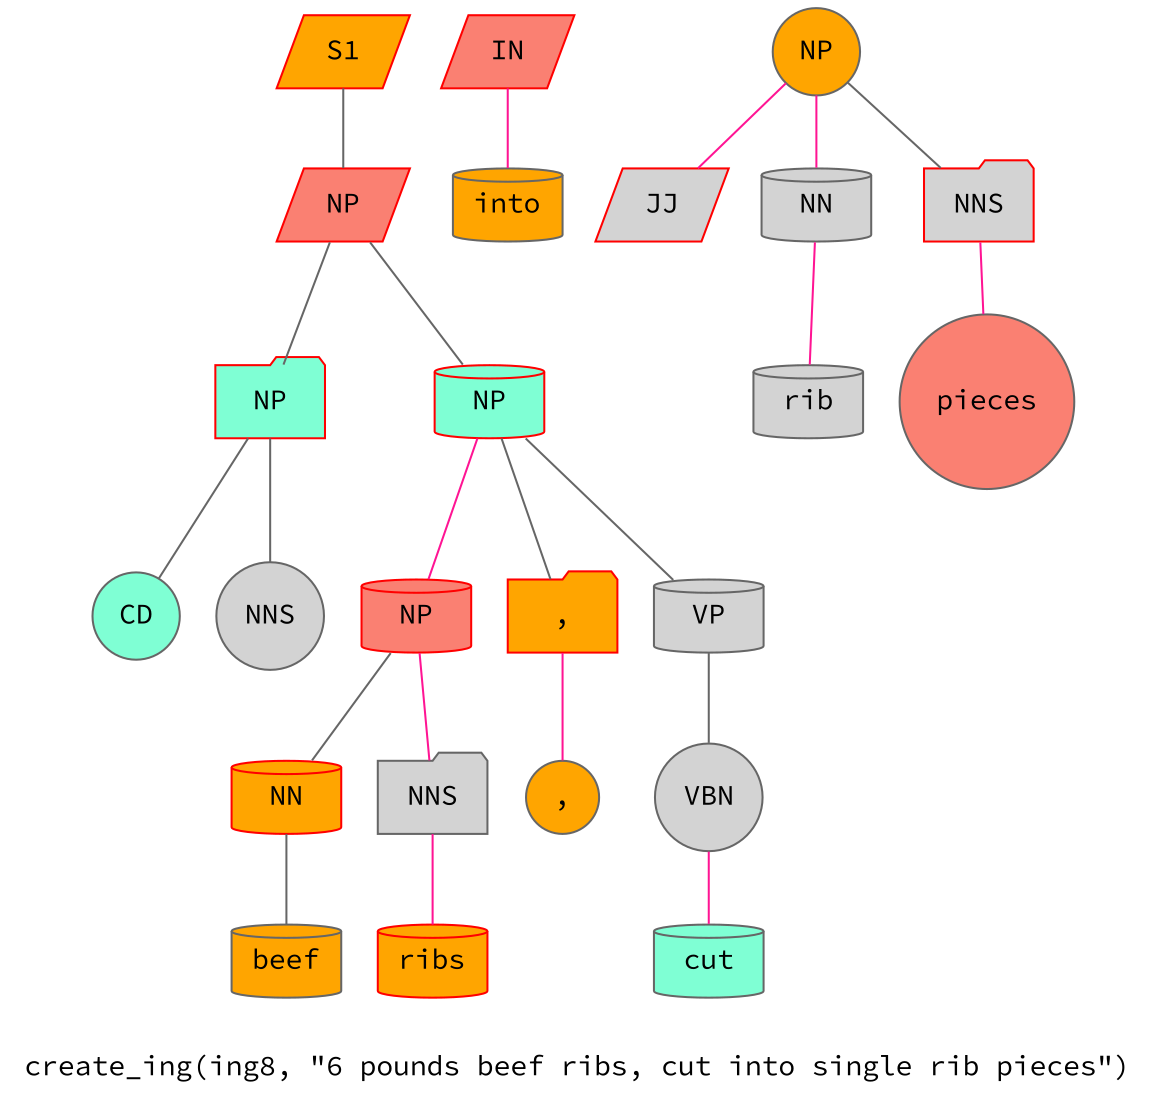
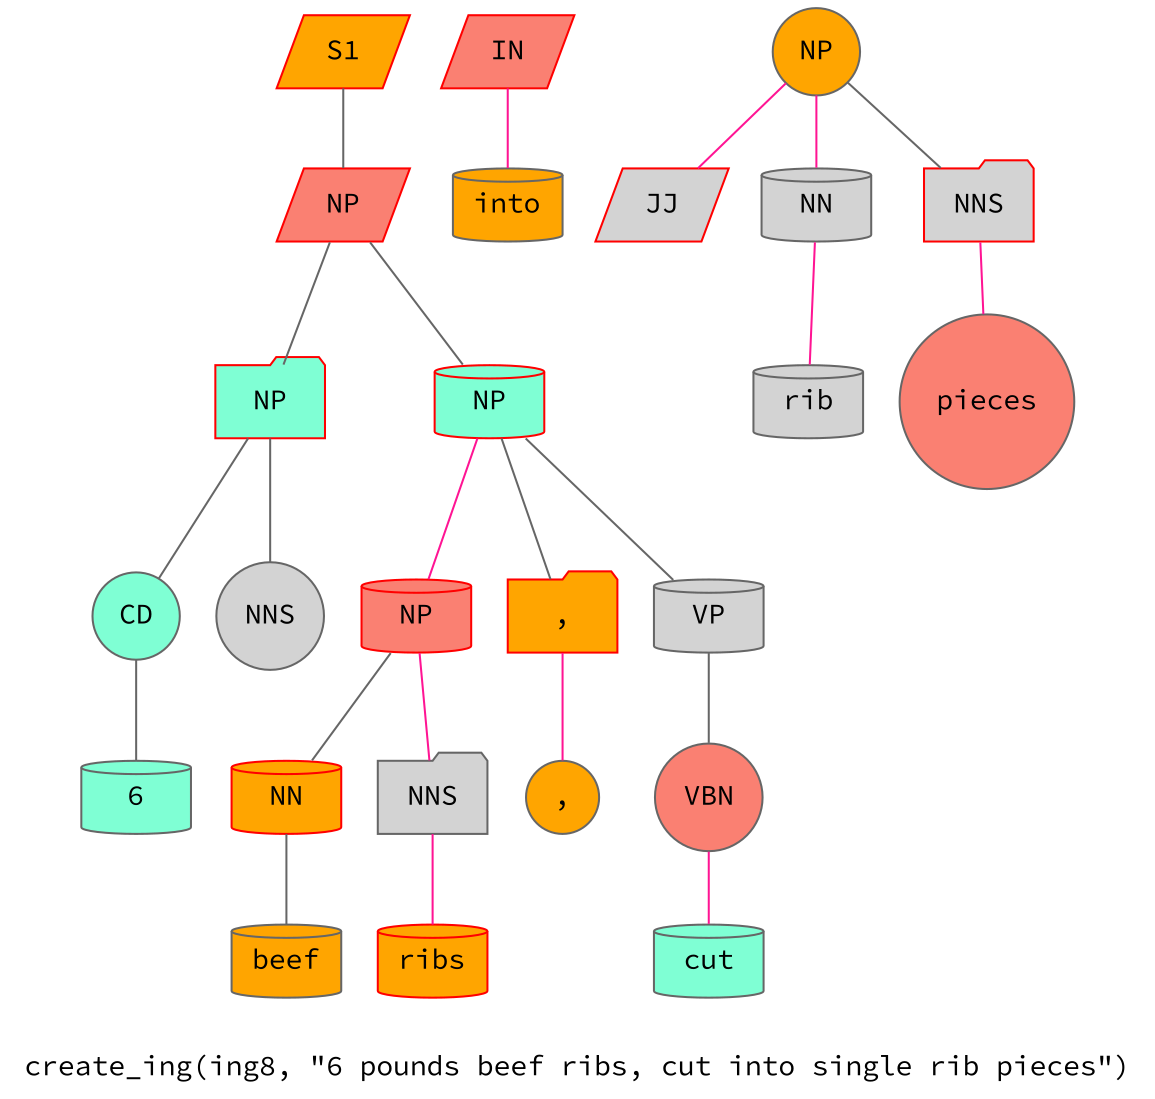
  graph {
    fontname="Source Code Pro"
    label="create_ing(ing8, \"6 pounds beef ribs, cut into single rib pieces\")"
    node [color=gray40 fillcolor=orange fontname="Source Code Pro" shape=cylinder style=filled]
    edge [color=gray40 fontname="Source Code Pro"]
    n1 [color=red label=S1 shape=parallelogram]
    n2 [color=red fillcolor=salmon label=NP shape=parallelogram]
    n3 [color=red fillcolor=aquamarine label=NP shape=folder]
    n4 [color=red fillcolor=aquamarine label=NP]
    n5 [fillcolor=aquamarine label=CD shape=circle]
    n6 [fillcolor=lightgrey label=NNS shape=circle]
    n7 [color=red fillcolor=salmon label=NP]
    n8 [color=red label="," shape=folder]
    n9 [fillcolor=lightgrey label=VP]
+   n10 [fillcolor=aquamarine label=6]
    n11 [color=red label=NN]
    n12 [fillcolor=lightgrey label=NNS shape=folder]
    n13 [label="," shape=circle]
-   n14 [fillcolor=lightgrey label=VBN shape=circle]
+   n14 [fillcolor=salmon label=VBN shape=circle]
    n15 [label=beef]
    n16 [color=red label=ribs]
    n17 [fillcolor=aquamarine label=cut]
    n18 [color=red fillcolor=salmon label=IN shape=parallelogram]
    n19 [label=into]
    n20 [label=NP shape=circle]
    n21 [color=red fillcolor=lightgrey label=JJ shape=parallelogram]
    n22 [fillcolor=lightgrey label=NN]
    n23 [color=red fillcolor=lightgrey label=NNS shape=folder]
    n24 [fillcolor=lightgrey label=rib]
    n25 [fillcolor=salmon label=pieces shape=circle]
    n1 -- n2
    n2 -- n3
    n2 -- n4
    n3 -- n5
    n3 -- n6
    n4 -- n7 [color=deeppink]
    n4 -- n8
    n4 -- n9
+   n5 -- n10
    n7 -- n11
    n7 -- n12 [color=deeppink]
    n8 -- n13 [color=deeppink]
    n9 -- n14
    n11 -- n15
    n12 -- n16 [color=deeppink]
    n14 -- n17 [color=deeppink]
    n18 -- n19 [color=deeppink]
    n20 -- n21 [color=deeppink]
    n20 -- n22 [color=deeppink]
    n20 -- n23
    n22 -- n24 [color=deeppink]
    n23 -- n25 [color=deeppink]
  }
